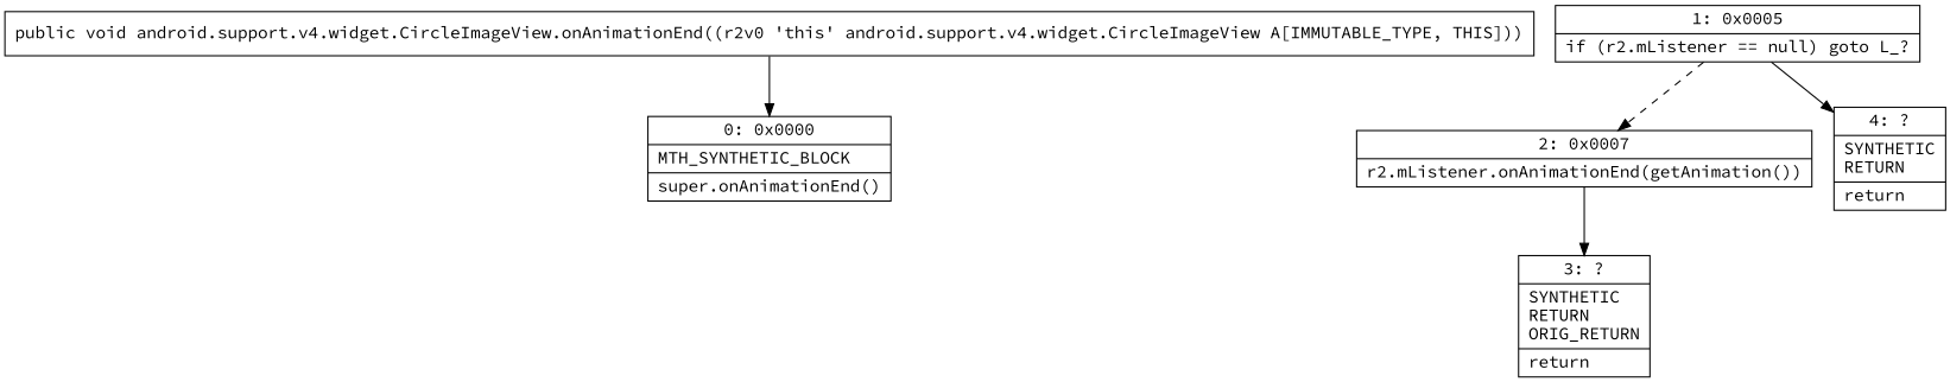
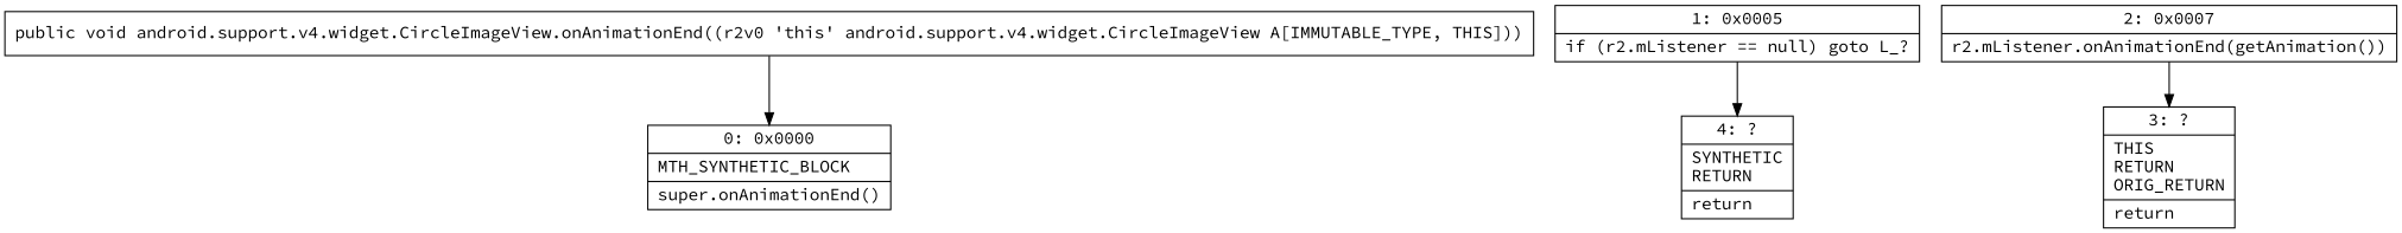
  digraph {
    fontname="Source Code Pro"
    node [fontname="Source Code Pro" shape=record]
    edge [fontname="Source Code Pro"]
    n1 [label="{0\:\ 0x0000|MTH_SYNTHETIC_BLOCK\l|super.onAnimationEnd()\l}"]
    n2 [label="{1\:\ 0x0005|if (r2.mListener == null) goto L_?\l}"]
    n3 [label="{2\:\ 0x0007|r2.mListener.onAnimationEnd(getAnimation())\l}"]
    n4 [label="{4\:\ ?|SYNTHETIC\lRETURN\l|return\l}"]
-   n5 [label="{3\:\ ?|SYNTHETIC\lRETURN\lORIG_RETURN\l|return\l}"]
+   n5 [label="{3\:\ ?|THIS\lRETURN\lORIG_RETURN\l|return\l}"]
    n6 [label="{public void android.support.v4.widget.CircleImageView.onAnimationEnd((r2v0 'this' android.support.v4.widget.CircleImageView A[IMMUTABLE_TYPE, THIS])) }"]
-   n2 -> n3 [style=dashed]
    n2 -> n4
    n3 -> n5
    n6 -> n1
  }
